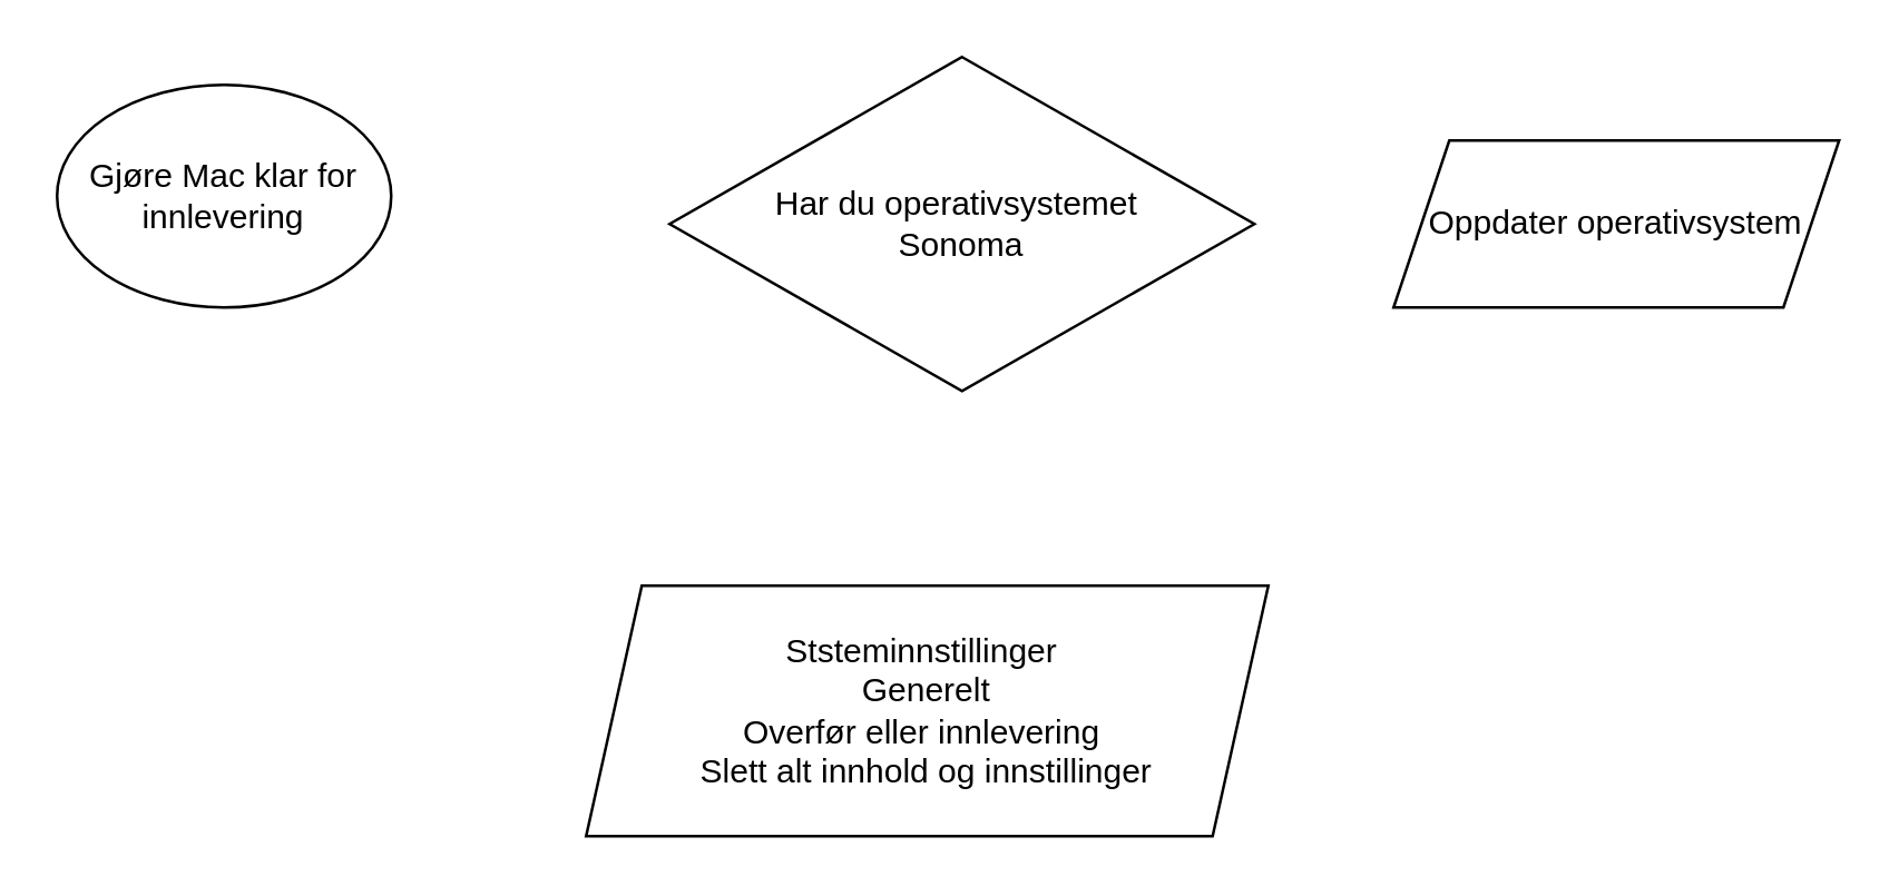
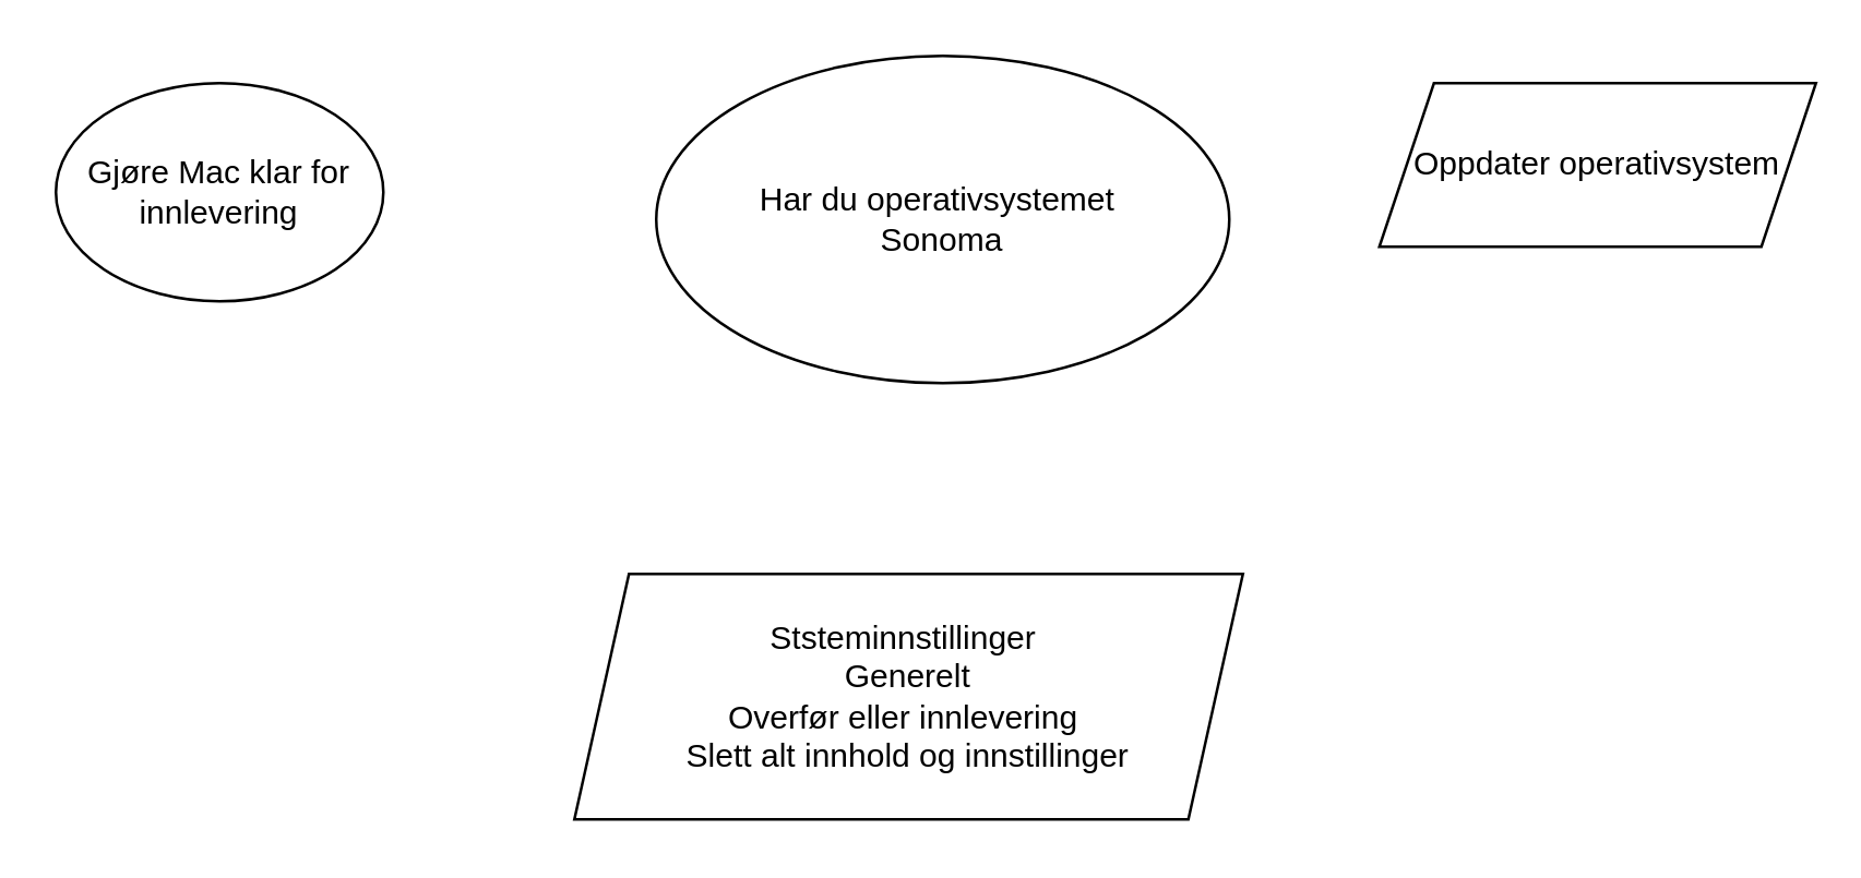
  <mxCell id="0" />
  <mxCell id="1" parent="0" />
- <mxCell id="2" value="Har du operativsystemet&amp;nbsp;&lt;div&gt;Sonoma&lt;/div&gt;" style="rhombus;whiteSpace=wrap;html=1;" vertex="1" parent="1"><mxGeometry x="240" y="20" width="210" height="120" as="geometry" /></mxCell>
+ <mxCell id="2" value="Har du operativsystemet&amp;nbsp;&lt;div&gt;Sonoma&lt;/div&gt;" style="ellipse;whiteSpace=wrap;html=1;" vertex="1" parent="1"><mxGeometry x="240" y="20" width="210" height="120" as="geometry" /></mxCell>
  <mxCell id="3" value="Gjøre Mac klar for innlevering" style="ellipse;whiteSpace=wrap;html=1;" vertex="1" parent="1"><mxGeometry x="20" y="30" width="120" height="80" as="geometry" /></mxCell>
- <mxCell id="4" value="Oppdater operativsystem" style="shape=parallelogram;perimeter=parallelogramPerimeter;whiteSpace=wrap;html=1;fixedSize=1;" vertex="1" parent="1"><mxGeometry x="500" y="50" width="160" height="60" as="geometry" /></mxCell>
+ <mxCell id="4" value="Oppdater operativsystem" style="shape=parallelogram;perimeter=parallelogramPerimeter;whiteSpace=wrap;html=1;fixedSize=1;" vertex="1" parent="1"><mxGeometry x="505" y="30" width="160" height="60" as="geometry" /></mxCell>
  <mxCell id="5" value="Ststeminnstillinger&amp;nbsp;&lt;div&gt;Generelt&lt;/div&gt;&lt;div&gt;Overfør eller innlevering&amp;nbsp;&lt;/div&gt;&lt;div&gt;Slett alt innhold og innstillinger&lt;/div&gt;" style="shape=parallelogram;perimeter=parallelogramPerimeter;whiteSpace=wrap;html=1;fixedSize=1;" vertex="1" parent="1"><mxGeometry x="210" y="210" width="245" height="90" as="geometry" /></mxCell>
